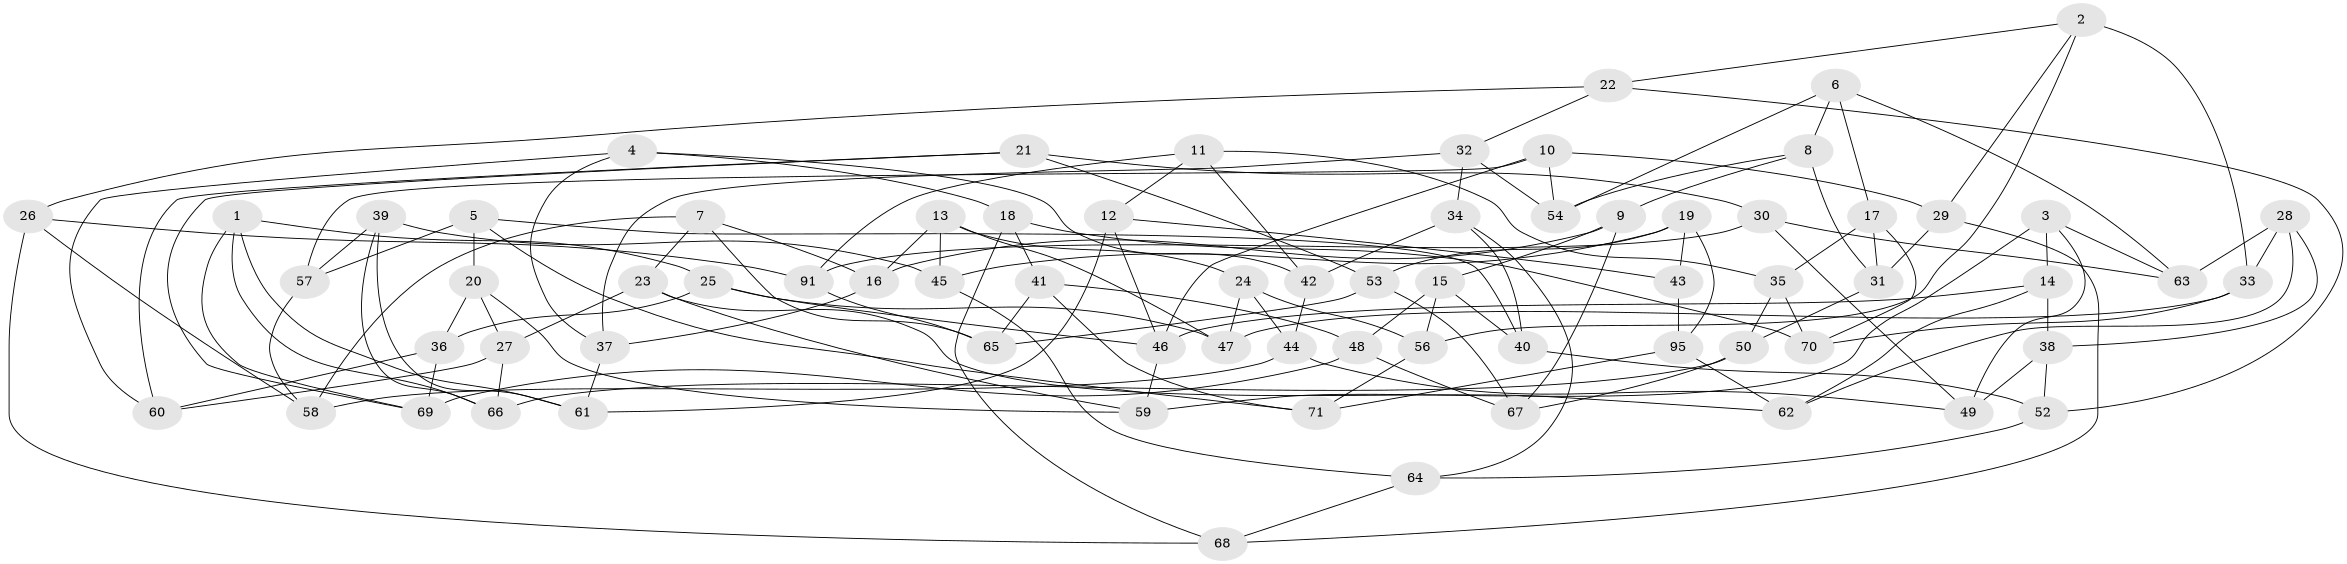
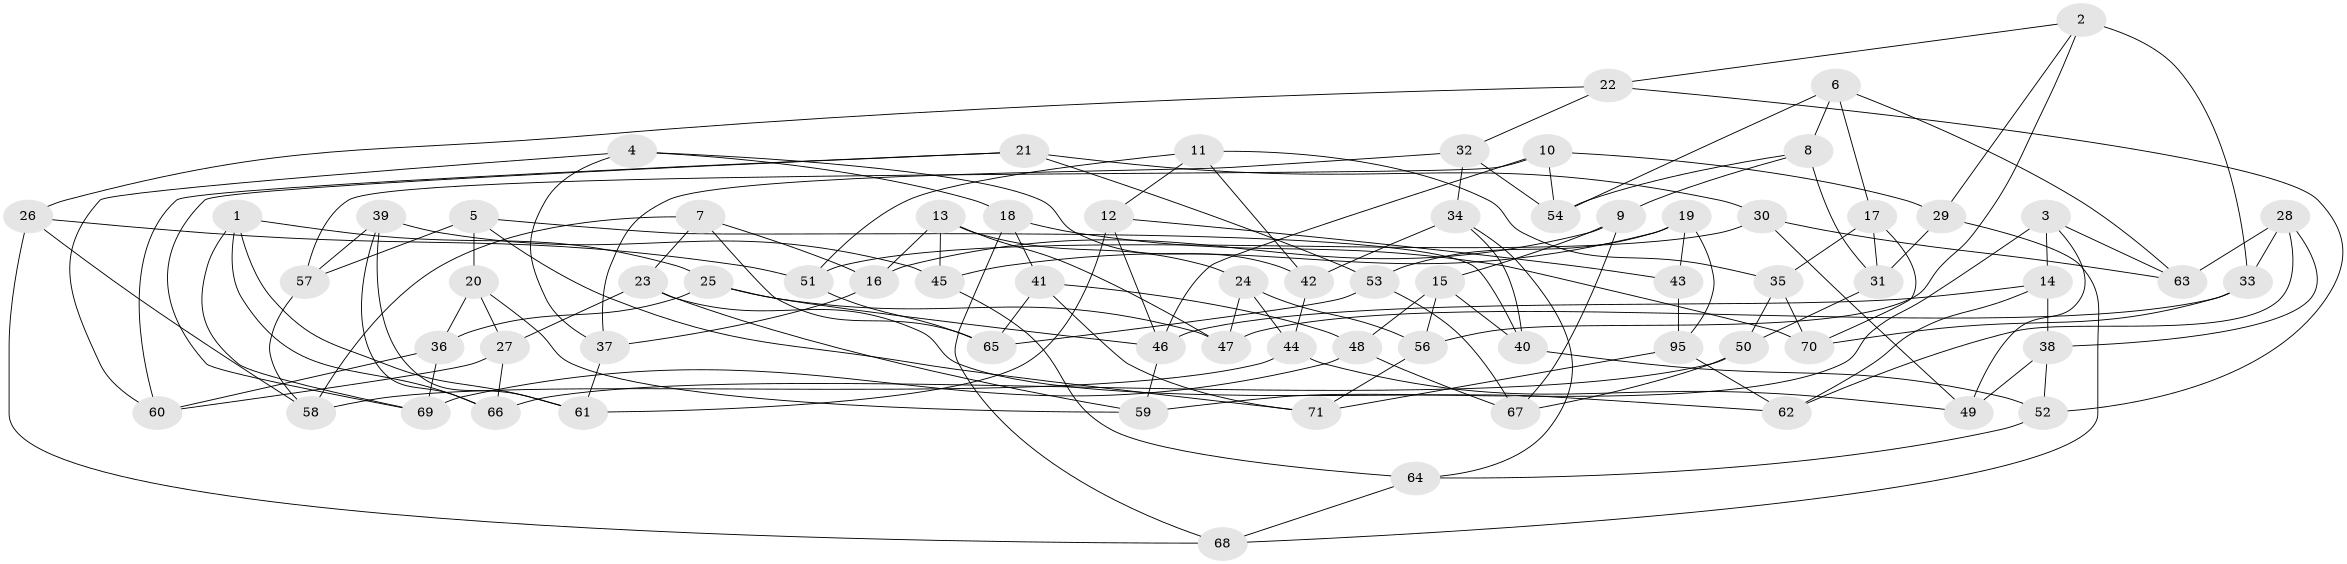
  graph {
    node [color=gray90 style=filled]
    1
    25
    61
    66
    69
    46
    47
    36
    2
    22
    29
    33
    56
    26
    32
    52
    31
    68
    70
    71
    3
    14
    49
    59
    63
    38
    62
    4
    18
    37
    42
    60
    41
    44
    5
    20
    40
    57
    27
    58
    6
    8
    17
    54
    9
    35
    7
    16
    23
    65
    15
    67
    50
    48
    10
    11
    12
-   51 [label=91]
+   51
    43
    n60 [label=95]
    13
    24
    45
    64
    19
    53
    21
    30
    34
    28
    39
    1 -- 25
    1 -- 61
    1 -- 66
    1 -- 69
    25 -- 46
    25 -- 47
    25 -- 36
    46 -- 59
    36 -- 69
    36 -- 60
    2 -- 22
    2 -- 29
    2 -- 33
    2 -- 56
    22 -- 26
    22 -- 32
    22 -- 52
    29 -- 31
    29 -- 68
    33 -- 47
    33 -- 70
    56 -- 71
    26 -- 68
    26 -- 58
    26 -- 51
    32 -- 37
    32 -- 54
    32 -- 34
    52 -- 64
    31 -- 50
    3 -- 14
    3 -- 49
    3 -- 59
    3 -- 63
    14 -- 46
    14 -- 38
    14 -- 62
    38 -- 52
    38 -- 49
    4 -- 18
    4 -- 37
    4 -- 42
    4 -- 60
    18 -- 68
    18 -- 70
    18 -- 41
    37 -- 61
    42 -- 44
    41 -- 71
    41 -- 65
    41 -- 48
    44 -- 49
    44 -- 58
    5 -- 71
    5 -- 20
    5 -- 40
    5 -- 57
    20 -- 36
    20 -- 59
    20 -- 27
    40 -- 52
    57 -- 58
    27 -- 66
    27 -- 60
    6 -- 63
    6 -- 8
    6 -- 17
    6 -- 54
    8 -- 31
    8 -- 54
    8 -- 9
    17 -- 31
    17 -- 70
    17 -- 35
    9 -- 16
    9 -- 15
    9 -- 67
    35 -- 70
    35 -- 50
    7 -- 58
    7 -- 16
    7 -- 23
    7 -- 65
    16 -- 37
    23 -- 59
    23 -- 62
    23 -- 27
    15 -- 56
    15 -- 40
    15 -- 48
    50 -- 66
    50 -- 67
    48 -- 69
    48 -- 67
    10 -- 46
    10 -- 29
    10 -- 57
    10 -- 54
    11 -- 42
    11 -- 35
    11 -- 12
    11 -- 51
    12 -- 61
    12 -- 46
    12 -- 43
    51 -- 65
    43 -- n60
    n60 -- 71
    n60 -- 62
    13 -- 47
    13 -- 16
    13 -- 24
    13 -- 45
    24 -- 47
    24 -- 56
    24 -- 44
    45 -- 64
    64 -- 68
    19 -- 43
    19 -- n60
    19 -- 45
    19 -- 53
    53 -- 65
    53 -- 67
    21 -- 69
    21 -- 60
    21 -- 53
    21 -- 30
    30 -- 49
    30 -- 63
    30 -- 51
    34 -- 42
    34 -- 40
    34 -- 64
    28 -- 33
    28 -- 63
    28 -- 38
    28 -- 62
    39 -- 61
    39 -- 66
    39 -- 57
    39 -- 45
  }
